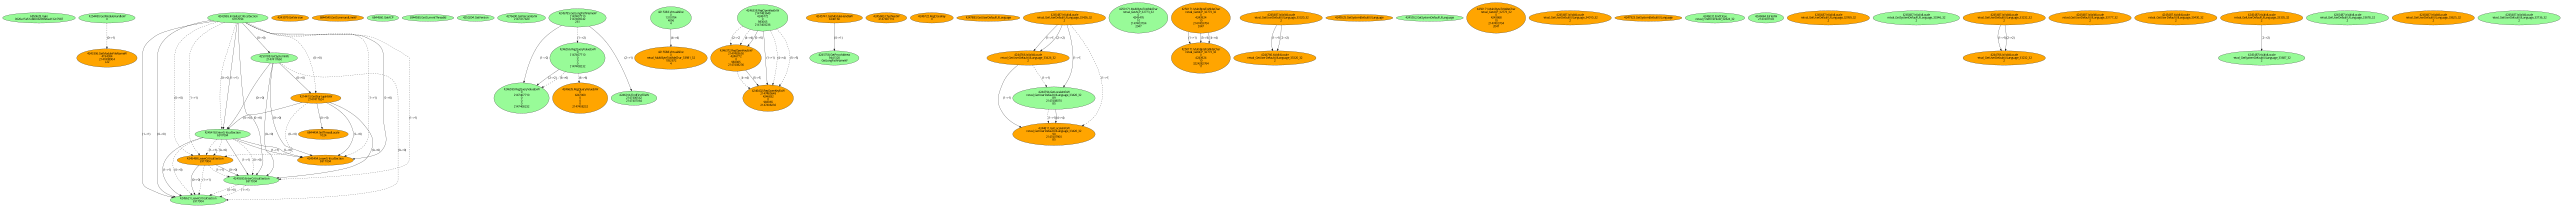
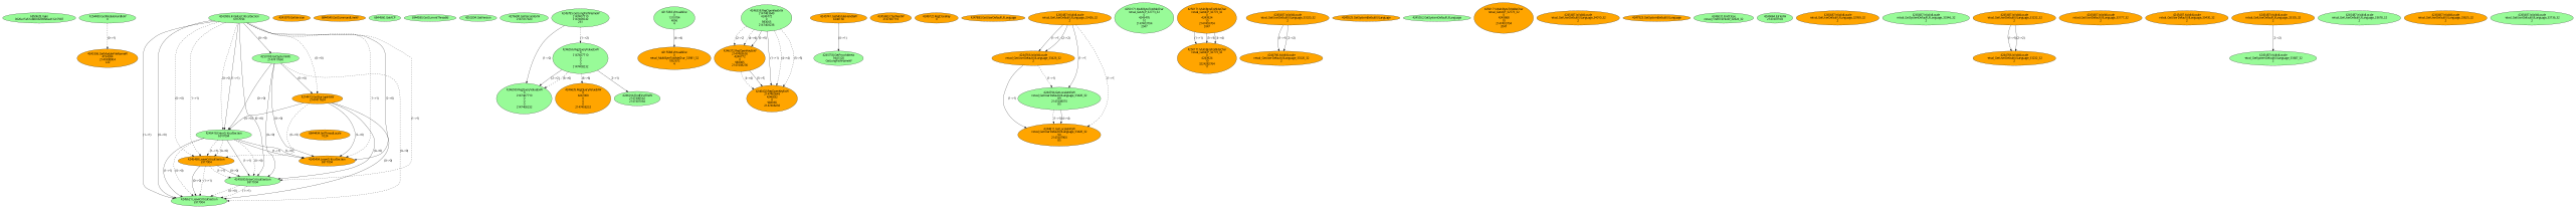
  digraph {
    fontname="Open Sans"
    node [fillcolor=orange fontname="Open Sans" style=filled]
    edge [fontname="Open Sans" style=solid]
    n1 [fillcolor=palegreen label="6850628.main\n0020a15e51eb8c04296fe6a4132c7987"]
    n2 [fillcolor=palegreen label="4254480.GetModuleHandleW\n0"]
    n3 [label="4243306.GetModuleFileNameW\n4194304\n2147408904\n522"]
    n4 [label="6844434.SetThreadLocale\n1024"]
    n5 [fillcolor=palegreen label="4243965.InitializeCriticalSection\n6917094"]
    n6 [fillcolor=palegreen label="4250188.GetSystemInfo\n2147417660"]
    n7 [label="4214413.GetStartupInfoW\n2147417624"]
    n8 [fillcolor=palegreen label="4245418.EnterCriticalSection\n6917004"]
    n9 [label="4245469.LeaveCriticalSection\n6917004"]
    n10 [fillcolor=palegreen label="4245580.EnterCriticalSection\n6917004"]
    n11 [fillcolor=palegreen label="4245621.LeaveCriticalSection\n6917004"]
    n12 [label="4245454.LeaveCriticalSection\n6917004"]
    n13 [label="4243979.GetVersion\n"]
    n14 [label="6844540.GetCommandLineW\n"]
    n15 [fillcolor=palegreen label="6844560.GetACP\n"]
    n16 [fillcolor=palegreen label="6844580.GetCurrentThreadId\n"]
    n17 [fillcolor=palegreen label="4250204.GetVersion\n"]
    n18 [fillcolor=palegreen label="4276690.GetVersionExW\n2147417420"]
    n19 [fillcolor=palegreen label="4245785.GetLongPathNameW\n2147407710\n2147406542\n261"]
    n20 [fillcolor=palegreen label="4246556.RegQueryValueExW\n0\n2147407710\n0\n0\n0\n2147408232"]
    n21 [fillcolor=palegreen label="4246599.RegQueryValueExW\n0\n2147407710\n0\n0\n0\n2147408232"]
    n22 [fillcolor=palegreen label="4246014.FindFirstFileW\n2147406542\n2147407064"]
    n23 [fillcolor=palegreen label="4215383.VirtualAlloc\n0\n1310704\n4096\n4"]
    n24 [label="4215588.VirtualAlloc\n0\nretval_MultiByteToWideChar_33981_32\n1052672\n4"]
    n25 [fillcolor=palegreen label="4246338.RegOpenKeyExW\n2147483649\n4246772\n0\n983065\n2147408236"]
    n26 [label="4246372.RegOpenKeyExW\n2147483650\n4246772\n0\n983065\n2147408236"]
    n27 [label="4246402.RegOpenKeyExW\n2147483649\n4246832\n0\n983065\n2147408236"]
    n28 [label="4245741.GetModuleHandleW\n4246160"]
    n29 [fillcolor=palegreen label="4245758.GetProcAddress\n9441320\nGetLongPathNameW"]
    n30 [label="4246635.RegQueryValueExW\n0\n4247000\n0\n0\n0\n2147408232"]
    n31 [label="4245683.CharNextW\n2147407716"]
    n32 [label="4246722.RegCloseKey\n0"]
    n33 [label="4247883.GetUserDefaultUILanguage\n"]
    n34 [label="4245487.IsValidLocale\nretval_GetUserDefaultUILanguage_33426_32\n2"]
    n35 [label="4244766.IsValidLocale\nretval_GetUserDefaultUILanguage_33426_32\n2"]
    n36 [fillcolor=palegreen label="4244794.GetLocaleInfoW\nretval_GetUserDefaultUILanguage_33426_32\n89\n2147408070\n85"]
    n37 [label="4244811.GetLocaleInfoW\nretval_GetUserDefaultUILanguage_33426_32\n90\n2147407900\n85"]
    n38 [fillcolor=palegreen label="4250171.MultiByteToWideChar\nretval_GetACP_32773_32\n0\n4243476\n10\n2147403704\n2047"]
    n39 [label="4250171.MultiByteToWideChar\nretval_GetACP_32773_32\n0\n4243924\n10\n2147403704\n2047"]
    n40 [label="4250171.MultiByteToWideChar\nretval_GetACP_32773_32\n0\n4243924\n10\n3224282764\n11"]
    n41 [label="4245487.IsValidLocale\nretval_GetUserDefaultUILanguage_33320_32\n2"]
    n42 [label="4244766.IsValidLocale\nretval_GetUserDefaultUILanguage_33320_32\n2"]
    n43 [label="4245525.GetSystemDefaultUILanguage\n"]
    n44 [fillcolor=palegreen label="4245552.GetSystemDefaultUILanguage\n"]
    n45 [label="4250171.MultiByteToWideChar\nretval_GetACP_32773_32\n0\n4243868\n10\n2147403704\n2047"]
    n46 [label="4245487.IsValidLocale\nretval_GetUserDefaultUILanguage_34010_32\n2"]
    n47 [label="4247923.GetSystemDefaultUILanguage\n"]
    n48 [fillcolor=palegreen label="4246032.FindClose\nretval_FindFirstFileW_32824_32"]
    n49 [fillcolor=palegreen label="4246044.lstrlenW\n2147407108"]
    n50 [label="4245487.IsValidLocale\nretval_GetUserDefaultUILanguage_32959_32\n2"]
    n51 [fillcolor=palegreen label="4245487.IsValidLocale\nretval_GetSystemDefaultUILanguage_33346_32\n2"]
    n52 [label="4245487.IsValidLocale\nretval_GetUserDefaultUILanguage_33232_32\n2"]
    n53 [label="4244766.IsValidLocale\nretval_GetUserDefaultUILanguage_33232_32\n2"]
    n54 [label="4245487.IsValidLocale\nretval_GetUserDefaultUILanguage_33177_32\n2"]
    n55 [label="4245487.IsValidLocale\nretval_GetUserDefaultUILanguage_33430_32\n2"]
    n56 [label="4245487.IsValidLocale\nretval_GetUserDefaultUILanguage_33335_32\n2"]
    n57 [fillcolor=palegreen label="4245487.IsValidLocale\nretval_GetSystemDefaultUILanguage_33687_32\n2"]
    n58 [fillcolor=palegreen label="4245487.IsValidLocale\nretval_GetUserDefaultUILanguage_33678_32\n2"]
    n59 [label="4245487.IsValidLocale\nretval_GetUserDefaultUILanguage_33625_32\n2"]
    n60 [fillcolor=palegreen label="4245487.IsValidLocale\nretval_GetUserDefaultUILanguage_33736_32\n2"]
    n2 -> n3 [label="(0-->1)" style=dashed]
    n5 -> n6 [label="(0-->0)"]
    n5 -> n7 [label="(0-->0)" style=dashed]
    n5 -> n8 [label="(1-->1)"]
    n5 -> n8 [label="(0-->0)" style=dashed]
    n5 -> n9 [label="(1-->1)" style=dashed]
    n5 -> n9 [label="(0-->0)" style=dashed]
    n5 -> n10 [label="(1-->1)" style=dashed]
    n5 -> n10 [label="(0-->0)"]
    n5 -> n11 [label="(1-->1)"]
    n5 -> n11 [label="(0-->0)"]
    n5 -> n12 [label="(1-->1)" style=dashed]
    n5 -> n12 [label="(0-->0)"]
    n6 -> n7 [label="(0-->0)"]
    n6 -> n8 [label="(0-->0)"]
    n6 -> n10 [label="(0-->0)"]
    n6 -> n11 [label="(0-->0)" style=dashed]
    n6 -> n12 [label="(0-->0)"]
    n7 -> n8 [label="(0-->0)"]
    n7 -> n9 [label="(0-->0)" style=dashed]
    n7 -> n10 [label="(0-->0)"]
-   n7 -> n4 [label="(0-->0)"]
+   n7 -> n11 [label="(0-->0)"]
    n7 -> n12 [label="(0-->0)"]
    n8 -> n9 [label="(1-->1)" style=dashed]
    n8 -> n9 [label="(0-->0)" style=dashed]
    n8 -> n10 [label="(1-->1)"]
    n8 -> n10 [label="(0-->0)" style=dashed]
    n8 -> n11 [label="(1-->1)"]
    n8 -> n11 [label="(0-->0)" style=dashed]
    n8 -> n12 [label="(1-->1)"]
    n8 -> n12 [label="(0-->0)"]
    n9 -> n10 [label="(1-->1)" style=dashed]
    n9 -> n10 [label="(0-->0)"]
    n9 -> n11 [label="(1-->1)" style=dashed]
    n9 -> n11 [label="(0-->0)"]
    n10 -> n11 [label="(1-->1)" style=dashed]
    n10 -> n11 [label="(0-->0)" style=dashed]
    n19 -> n20 [label="(1-->2)" style=dashed]
    n19 -> n21 [label="(1-->2)"]
-   n19 -> n22 [label="(2-->1)"]
+   n20 -> n22 [label="(2-->1)"]
    n20 -> n21 [label="(2-->2)"]
    n20 -> n21 [label="(6-->6)" style=dashed]
    n20 -> n30 [label="(6-->6)" style=dashed]
    n23 -> n24 [label="(4-->4)"]
    n25 -> n26 [label="(2-->2)" style=dashed]
    n25 -> n26 [label="(4-->4)" style=dashed]
    n25 -> n26 [label="(5-->5)"]
    n25 -> n27 [label="(1-->1)"]
    n25 -> n27 [label="(4-->4)" style=dashed]
    n25 -> n27 [label="(5-->5)" style=dashed]
    n26 -> n27 [label="(4-->4)" style=dashed]
    n26 -> n27 [label="(5-->5)"]
    n28 -> n29 [label="(0-->1)"]
    n34 -> n35 [label="(1-->1)"]
    n34 -> n35 [label="(2-->2)"]
    n34 -> n36 [label="(1-->1)"]
    n34 -> n37 [label="(1-->1)" style=dashed]
    n35 -> n36 [label="(1-->1)" style=dashed]
    n35 -> n37 [label="(1-->1)"]
    n36 -> n37 [label="(1-->1)" style=dashed]
    n36 -> n37 [label="(4-->4)"]
    n39 -> n40 [label="(1-->1)"]
    n39 -> n40 [label="(3-->3)"]
    n39 -> n40 [label="(4-->4)"]
    n41 -> n42 [label="(1-->1)"]
    n41 -> n42 [label="(2-->2)"]
    n52 -> n53 [label="(1-->1)"]
    n52 -> n53 [label="(2-->2)"]
    n56 -> n57 [label="(2-->2)"]
  }
